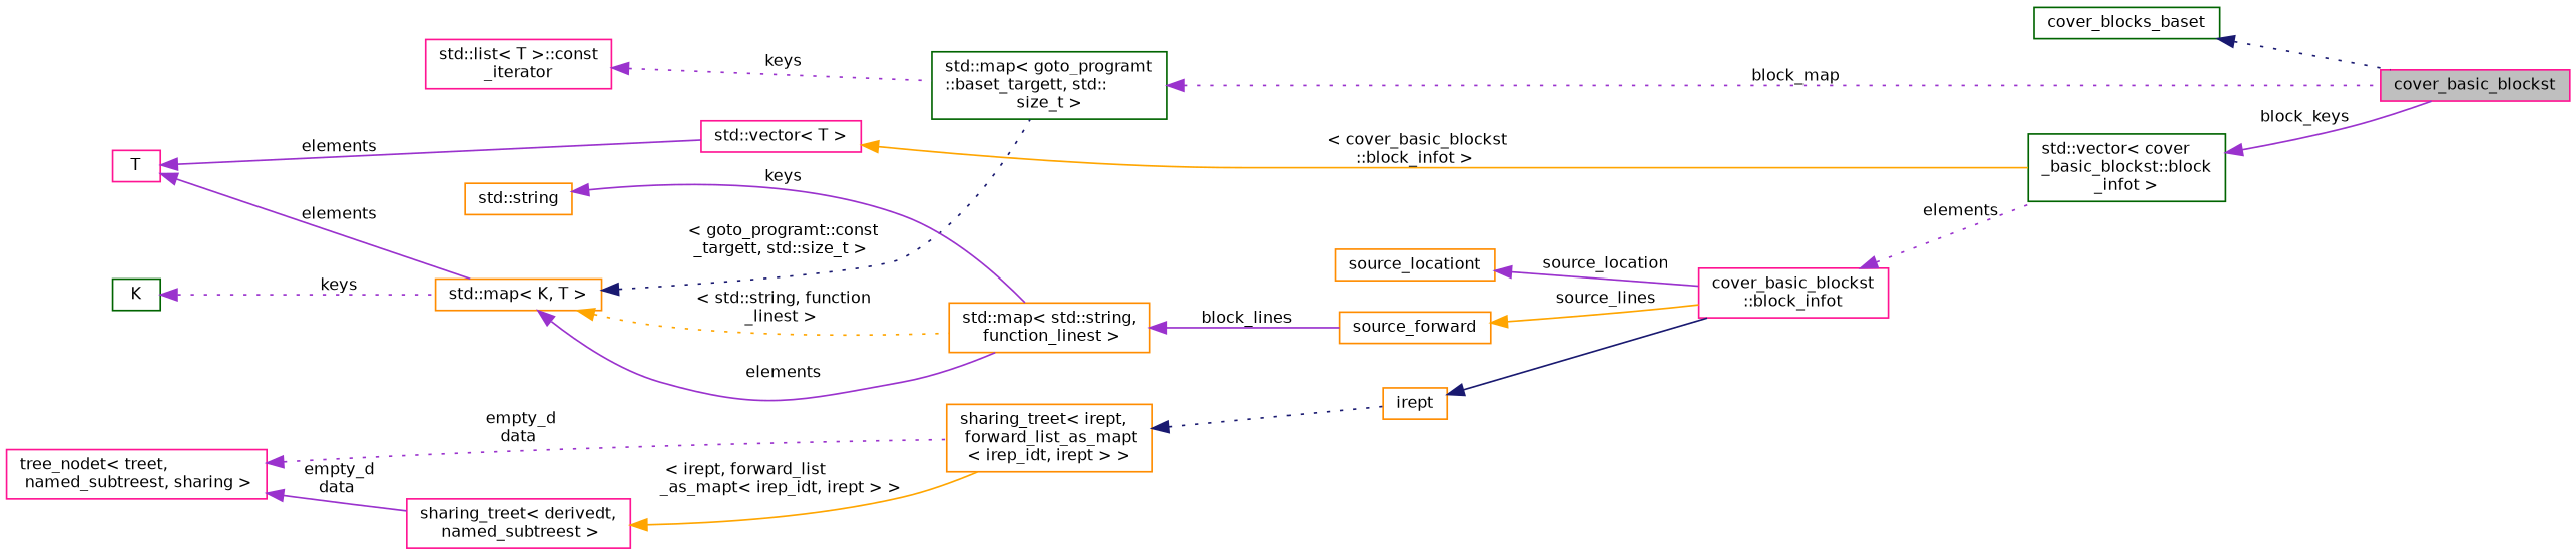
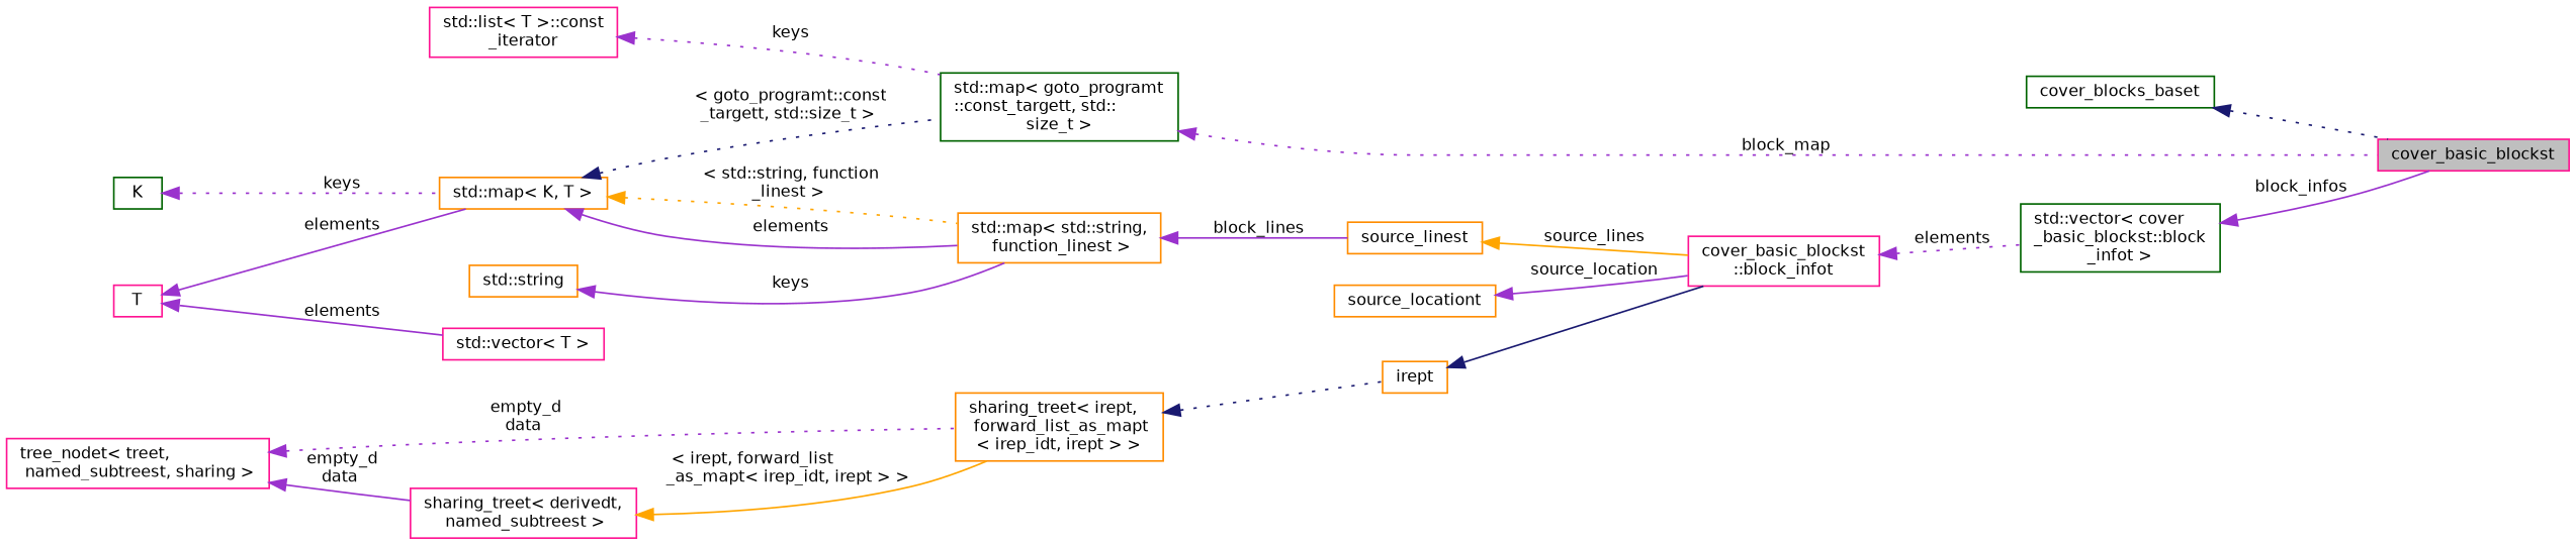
  digraph {
    rankdir=LR
    node [color=deeppink fontname=Helvetica fontsize=10 shape=record]
    edge [color=darkorchid3 dir=back fontname=Helvetica fontsize=10 labelfontname=Helvetica labelfontsize=10 style=solid]
    n1 [fillcolor=grey75 fontcolor=black height=0.2 label=cover_basic_blockst style=filled width=0.4]
    n2 [color=darkgreen height=0.2 label=cover_blocks_baset width=0.4]
-   n3 [color=darkgreen height=0.2 label="std::map\< goto_programt\l::baset_targett, std::\lsize_t \>" width=0.4]
+   n3 [color=darkgreen height=0.2 label="std::map\< goto_programt\l::const_targett, std::\lsize_t \>" width=0.4]
    n4 [height=0.2 label="std::list\< T \>::const\l_iterator" width=0.4]
    n5 [color=darkorange height=0.2 label="std::map\< K, T \>" width=0.4]
    n6 [color=darkorange height=0.2 label="std::map\< std::string,\l function_linest \>" width=0.4]
-   n7 [color=darkorange height=0.2 label=source_forward width=0.4]
+   n7 [color=darkorange height=0.2 label=source_linest width=0.4]
    n8 [color=darkgreen height=0.2 label=K width=0.4]
    n9 [height=0.2 label=T width=0.4]
    n10 [height=0.2 label="std::vector\< T \>" width=0.4]
    n11 [color=darkgreen height=0.2 label="std::vector\< cover\l_basic_blockst::block\l_infot \>" width=0.4]
    n12 [height=0.2 label="cover_basic_blockst\l::block_infot" width=0.4]
    n13 [color=darkorange height=0.2 label="std::string" width=0.4]
    n14 [color=darkorange height=0.2 label=source_locationt width=0.4]
    n15 [color=darkorange height=0.2 label=irept width=0.4]
    n16 [color=darkorange height=0.2 label="sharing_treet\< irept,\l forward_list_as_mapt\l\< irep_idt, irept \> \>" width=0.4]
    n17 [height=0.2 label="tree_nodet\< treet,\l named_subtreest, sharing \>" width=0.4]
    n18 [height=0.2 label="sharing_treet\< derivedt,\l named_subtreest \>" width=0.4]
    n2 -> n1 [color=midnightblue style=dotted]
    n3 -> n1 [label=" block_map" style=dotted]
    n4 -> n3 [label=" keys" style=dotted]
    n5 -> n3 [color=midnightblue label=" \< goto_programt::const\l_targett, std::size_t \>" style=dotted]
    n5 -> n6 [label=" elements"]
    n5 -> n6 [color=orange label=" \< std::string, function\l_linest \>" style=dotted]
    n6 -> n7 [label=" block_lines"]
    n7 -> n12 [color=orange label=" source_lines"]
    n8 -> n5 [label=" keys" style=dotted]
    n9 -> n5 [label=" elements"]
    n9 -> n10 [label=" elements"]
-   n10 -> n11 [color=orange label=" \< cover_basic_blockst\l::block_infot \>"]
-   n11 -> n1 [label=" block_keys"]
+   n11 -> n1 [label=" block_infos"]
    n12 -> n11 [label=" elements" style=dotted]
    n13 -> n6 [label=" keys"]
    n14 -> n12 [label=" source_location"]
    n15 -> n12 [color=midnightblue]
    n16 -> n15 [color=midnightblue style=dotted]
    n17 -> n16 [label=" empty_d\ndata" style=dotted]
    n17 -> n18 [label=" empty_d\ndata"]
    n18 -> n16 [color=orange label=" \< irept, forward_list\l_as_mapt\< irep_idt, irept \> \>"]
  }
